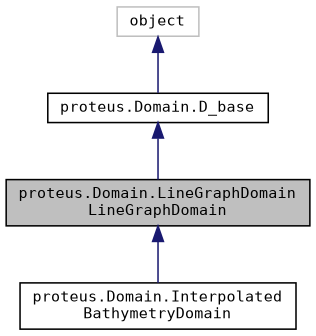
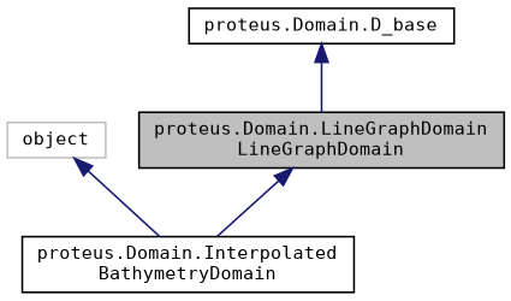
  digraph {
    fontname="DejaVu Sans Mono"
    node [color=black fillcolor=white fontname="DejaVu Sans Mono" fontsize=10 shape=record style=filled]
    edge [color=midnightblue dir=back fontname="DejaVu Sans Mono" fontsize=10 labelfontname=Helvetica labelfontsize=10 style=solid]
    n1 [fillcolor=grey75 fontcolor=black height=0.2 label="proteus.Domain.LineGraphDomain\lLineGraphDomain" width=0.4]
    n2 [height=0.2 label="proteus.Domain.Interpolated\lBathymetryDomain" width=0.4]
    n3 [height=0.2 label="proteus.Domain.D_base" width=0.4]
    n4 [color=grey75 height=0.2 label=object width=0.4]
    n1 -> n2
    n3 -> n1
-   n4 -> n3
+   n4 -> n2
  }
